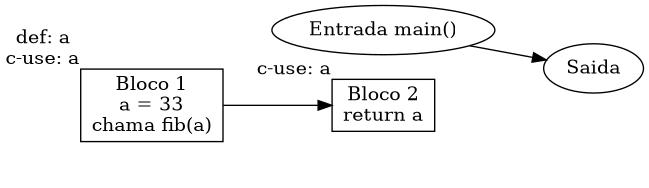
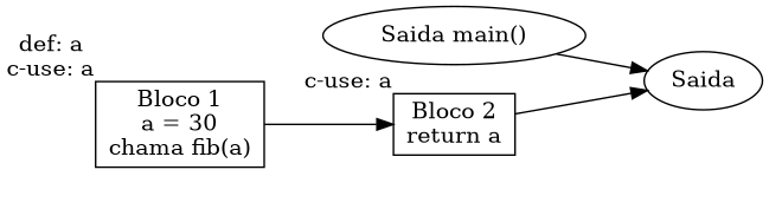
  digraph {
    rankdir=LR
    node [shape=ellipse]
-   n1 [label="Entrada main()"]
+   n1 [label="Saida main()"]
    n2 [label=Saida]
-   n3 [label="Bloco 1\na = 33\nchama fib(a)" shape=box xlabel="def: a\nc-use: a"]
+   n3 [label="Bloco 1\na = 30\nchama fib(a)" shape=box xlabel="def: a\nc-use: a"]
    n4 [label="Bloco 2\nreturn a" shape=box xlabel="c-use: a"]
    n1 -> n2
    n3 -> n4
+   n4 -> n2
  }
